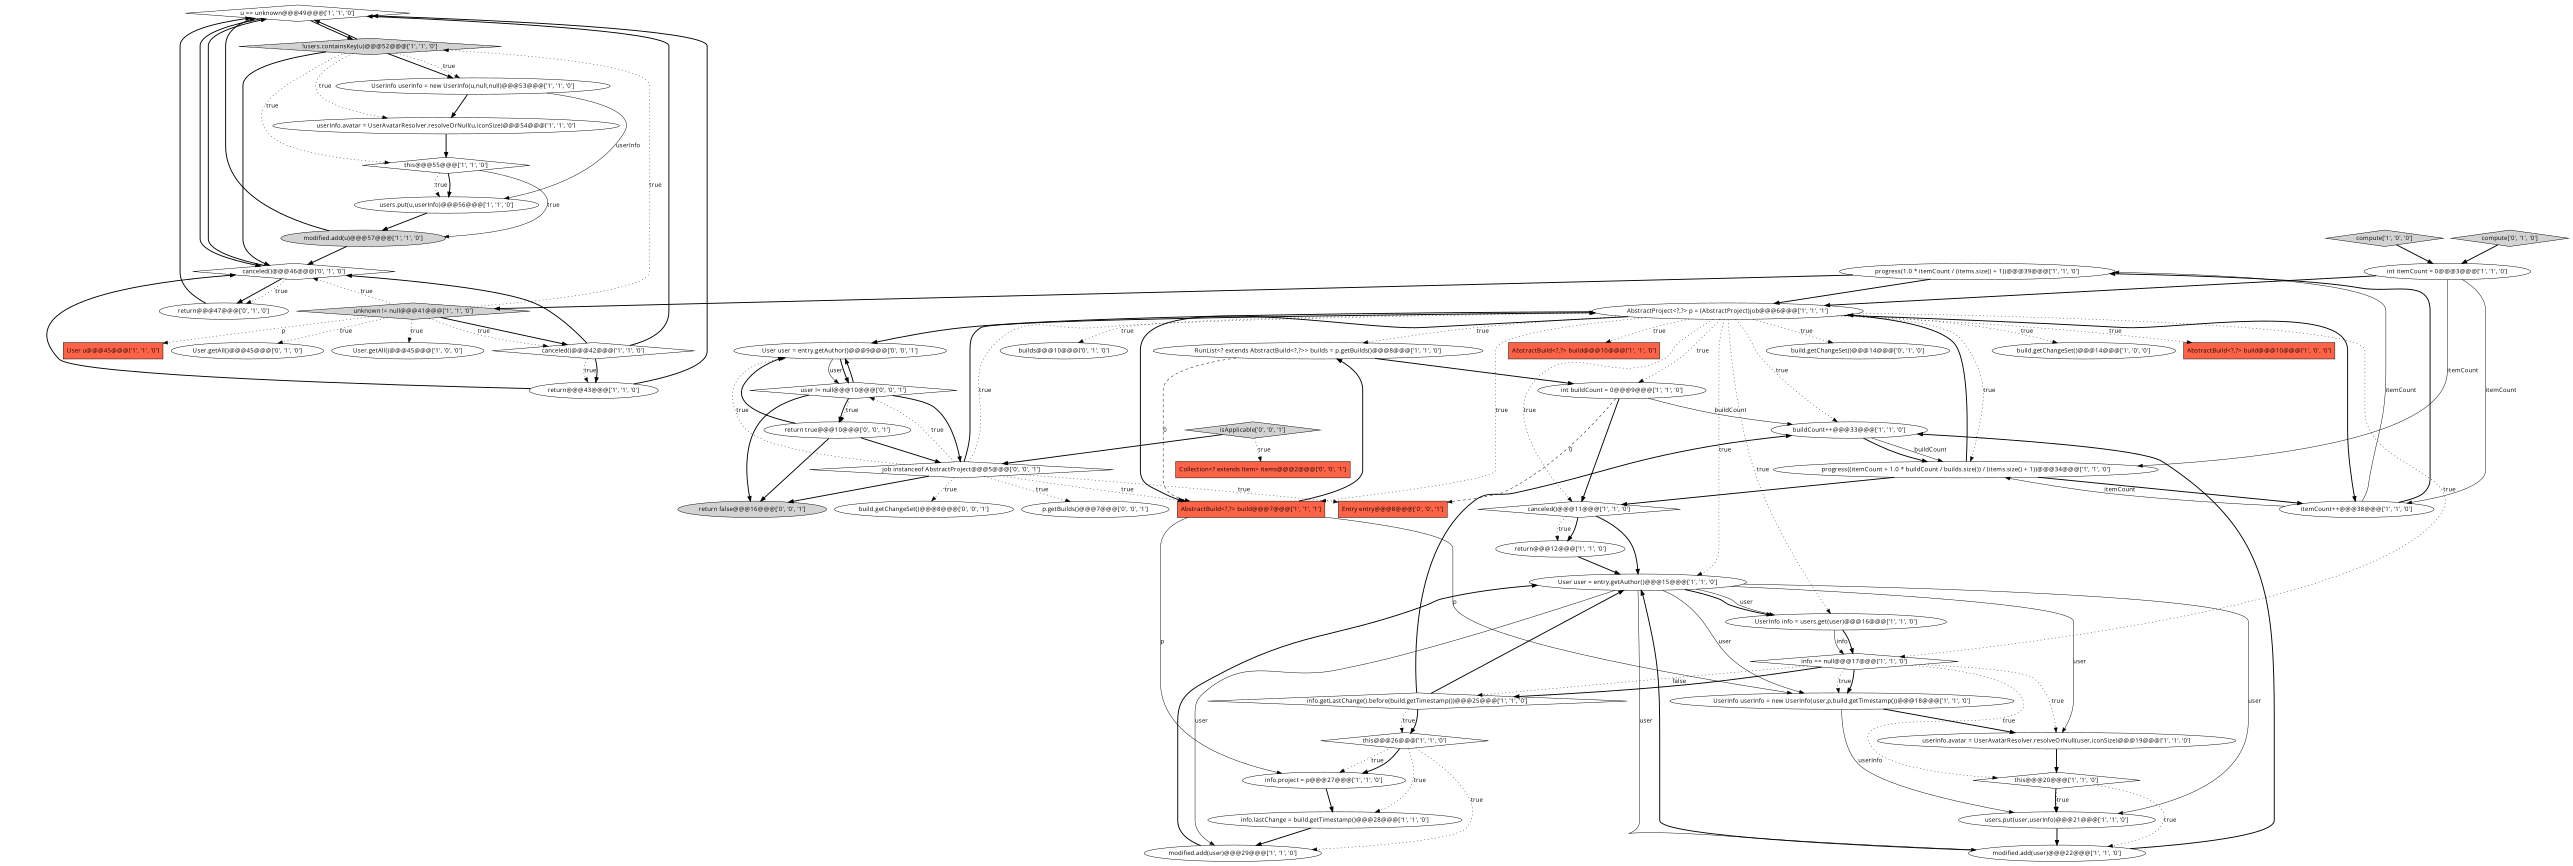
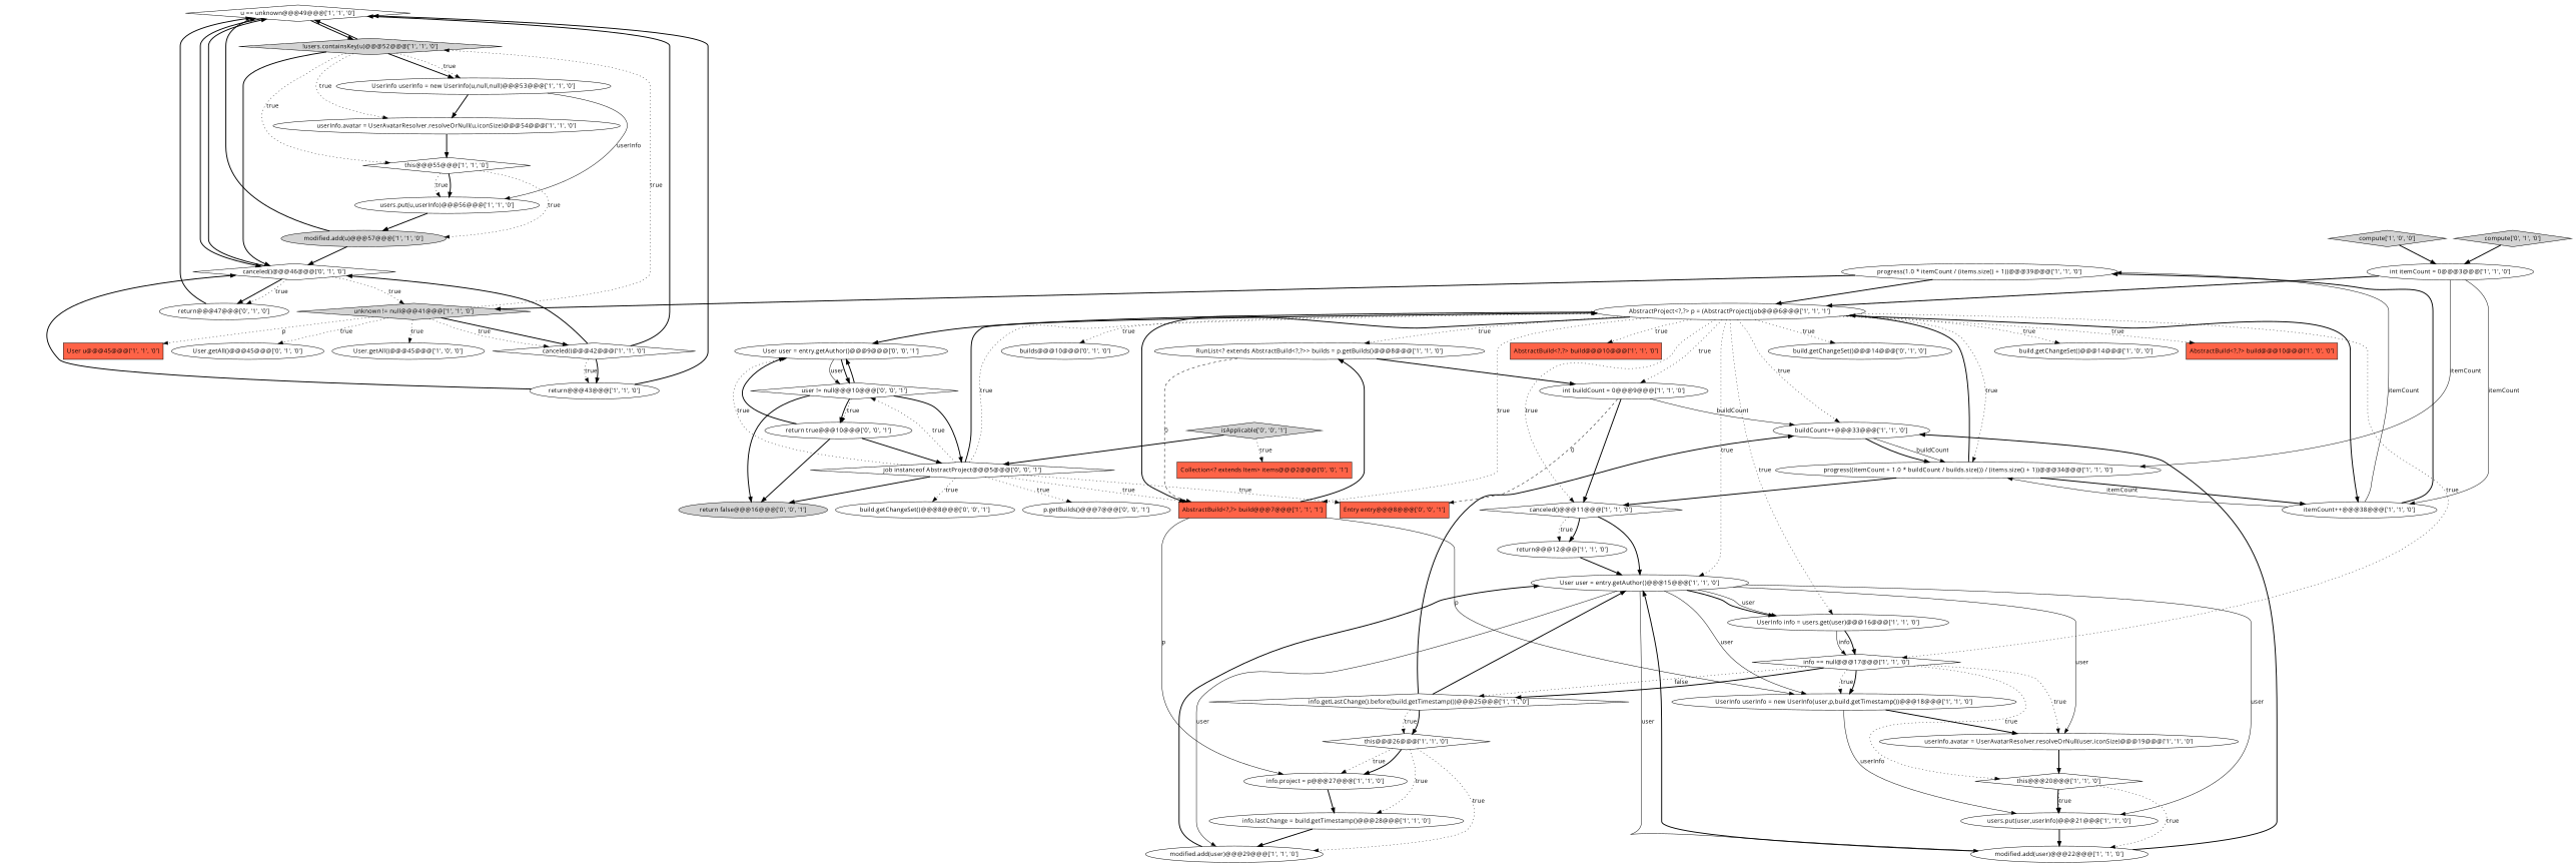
  digraph {
    fontname="Open Sans"
    node [fillcolor=white fontname="Open Sans" shape=ellipse style=filled]
    edge [fontname="Open Sans" style=bold]
    n1 [label="u == unknown@@@49@@@['1', '1', '0']" shape=diamond]
    n2 [fillcolor=lightgray label="!users.containsKey(u)@@@52@@@['1', '1', '0']" shape=diamond]
    n3 [label="canceled()@@@46@@@['0', '1', '0']" shape=diamond]
    n4 [label="this@@@55@@@['1', '1', '0']" shape=diamond]
    n5 [label="UserInfo userInfo = new UserInfo(u,null,null)@@@53@@@['1', '1', '0']"]
    n6 [label="userInfo.avatar = UserAvatarResolver.resolveOrNull(u,iconSize)@@@54@@@['1', '1', '0']"]
    n7 [label="return@@@47@@@['0', '1', '0']"]
    n8 [label="modified.add(user)@@@22@@@['1', '1', '0']"]
    n9 [label="buildCount++@@@33@@@['1', '1', '0']"]
    n10 [label="User user = entry.getAuthor()@@@15@@@['1', '1', '0']"]
    n11 [label="progress((itemCount + 1.0 * buildCount / builds.size()) / (items.size() + 1))@@@34@@@['1', '1', '0']"]
    n12 [label="UserInfo info = users.get(user)@@@16@@@['1', '1', '0']"]
    n13 [label="userInfo.avatar = UserAvatarResolver.resolveOrNull(user,iconSize)@@@19@@@['1', '1', '0']"]
    n14 [label="UserInfo userInfo = new UserInfo(user,p,build.getTimestamp())@@@18@@@['1', '1', '0']"]
    n15 [label="users.put(user,userInfo)@@@21@@@['1', '1', '0']"]
    n16 [label="modified.add(user)@@@29@@@['1', '1', '0']"]
    n17 [label="build.getChangeSet()@@@14@@@['0', '1', '0']"]
    n18 [fillcolor=lightgray label="modified.add(u)@@@57@@@['1', '1', '0']"]
    n19 [fillcolor=tomato label="Collection<? extends Item> items@@@2@@@['0', '0', '1']" shape=box]
    n20 [label="progress(1.0 * itemCount / (items.size() + 1))@@@39@@@['1', '1', '0']"]
    n21 [label="AbstractProject<?,?> p = (AbstractProject)job@@@6@@@['1', '1', '1']"]
    n22 [fillcolor=lightgray label="unknown != null@@@41@@@['1', '1', '0']" shape=diamond]
    n23 [label="canceled()@@@11@@@['1', '1', '0']" shape=diamond]
    n24 [label="int buildCount = 0@@@9@@@['1', '1', '0']"]
    n25 [label="itemCount++@@@38@@@['1', '1', '0']"]
    n26 [label="build.getChangeSet()@@@14@@@['1', '0', '0']"]
    n27 [label="RunList<? extends AbstractBuild<?,?>> builds = p.getBuilds()@@@8@@@['1', '1', '0']"]
    n28 [fillcolor=tomato label="AbstractBuild<?,?> build@@@10@@@['1', '0', '0']" shape=box]
    n29 [label="info == null@@@17@@@['1', '1', '0']" shape=diamond]
    n30 [label="builds@@@10@@@['0', '1', '0']"]
    n31 [fillcolor=tomato label="AbstractBuild<?,?> build@@@7@@@['1', '1', '1']" shape=box]
    n32 [label="User user = entry.getAuthor()@@@9@@@['0', '0', '1']"]
    n33 [fillcolor=tomato label="AbstractBuild<?,?> build@@@10@@@['1', '1', '0']" shape=box]
    n34 [label="User.getAll()@@@45@@@['1', '0', '0']"]
    n35 [label="canceled()@@@42@@@['1', '1', '0']" shape=diamond]
    n36 [fillcolor=tomato label="User u@@@45@@@['1', '1', '0']" shape=box]
    n37 [label="User.getAll()@@@45@@@['0', '1', '0']"]
    n38 [label="users.put(u,userInfo)@@@56@@@['1', '1', '0']"]
    n39 [label="return@@@12@@@['1', '1', '0']"]
    n40 [fillcolor=tomato label="Entry entry@@@8@@@['0', '0', '1']" shape=box]
    n41 [label="int itemCount = 0@@@3@@@['1', '1', '0']"]
    n42 [label="build.getChangeSet()@@@8@@@['0', '0', '1']"]
    n43 [label="this@@@20@@@['1', '1', '0']" shape=diamond]
    n44 [label="info.getLastChange().before(build.getTimestamp())@@@25@@@['1', '1', '0']" shape=diamond]
    n45 [label="info.project = p@@@27@@@['1', '1', '0']"]
    n46 [label="user != null@@@10@@@['0', '0', '1']" shape=diamond]
    n47 [label="this@@@26@@@['1', '1', '0']" shape=diamond]
    n48 [label="info.lastChange = build.getTimestamp()@@@28@@@['1', '1', '0']"]
    n49 [fillcolor=lightgray label="compute['0', '1', '0']" shape=diamond]
    n50 [label="return@@@43@@@['1', '1', '0']"]
    n51 [label="return true@@@10@@@['0', '0', '1']"]
    n52 [fillcolor=lightgray label="return false@@@16@@@['0', '0', '1']"]
    n53 [label="job instanceof AbstractProject@@@5@@@['0', '0', '1']" shape=diamond]
    n54 [label="p.getBuilds()@@@7@@@['0', '0', '1']"]
    n55 [fillcolor=lightgray label="isApplicable['0', '0', '1']" shape=diamond]
    n56 [fillcolor=lightgray label="compute['1', '0', '0']" shape=diamond]
    n1 -> n2
    n1 -> n3
    n2 -> n1
    n2 -> n3
    n2 -> n4 [label=true style=dotted]
    n2 -> n5
    n2 -> n5 [label=true style=dotted]
    n2 -> n6 [label=true style=dotted]
    n3 -> n1
    n3 -> n7
    n3 -> n7 [label=true style=dotted]
-   n4 -> n18 [label=true style=solid]
+   n4 -> n18 [label=true style=dotted]
    n4 -> n38
    n4 -> n38 [label=true style=dotted]
    n5 -> n6
    n5 -> n38 [label=userInfo style=solid]
    n6 -> n4
    n7 -> n1
    n8 -> n9
    n8 -> n10
    n9 -> n11
    n9 -> n11 [label=buildCount style=solid]
    n10 -> n8 [label=user style=solid]
    n10 -> n12 [label=user style=solid]
    n10 -> n12
    n10 -> n13 [label=user style=solid]
    n10 -> n14 [label=user style=solid]
    n10 -> n15 [label=user style=solid]
    n10 -> n16 [label=user style=solid]
    n11 -> n21
    n11 -> n23
    n11 -> n25
    n12 -> n29 [label=info style=solid]
    n12 -> n29
    n13 -> n43
    n14 -> n13
    n14 -> n15 [label=userInfo style=solid]
    n15 -> n8
    n16 -> n10
    n18 -> n1
    n18 -> n3
    n20 -> n21
    n20 -> n22
    n21 -> n9 [label=true style=dotted]
    n21 -> n10 [label=true style=dotted]
    n21 -> n11 [label=true style=dotted]
    n21 -> n12 [label=true style=dotted]
    n21 -> n17 [label=true style=dotted]
    n21 -> n23 [label=true style=dotted]
    n21 -> n24 [label=true style=dotted]
    n21 -> n25
    n21 -> n26 [label=true style=dotted]
    n21 -> n27 [label=true style=dotted]
    n21 -> n28 [label=true style=dotted]
    n21 -> n29 [label=true style=dotted]
    n21 -> n30 [label=true style=dotted]
    n21 -> n31
    n21 -> n31 [label=true style=dotted]
    n21 -> n32
    n21 -> n33 [label=true style=dotted]
    n22 -> n2 [label=true style=dotted]
-   n22 -> n3 [label=true style=dotted]
+   n3 -> n22 [label=true style=dotted]
    n22 -> n34 [label=true style=dotted]
    n22 -> n35
    n22 -> n35 [label=true style=dotted]
    n22 -> n36 [label=p style=dotted]
    n22 -> n37 [label=true style=dotted]
    n23 -> n10
    n23 -> n39
    n23 -> n39 [label=true style=dotted]
    n24 -> n9 [label=buildCount style=solid]
    n24 -> n23
    n24 -> n40 [label=0 style=dashed]
    n25 -> n11 [label=itemCount style=solid]
    n25 -> n20 [label=itemCount style=solid]
    n25 -> n20
    n27 -> n24
    n27 -> n31 [label=0 style=dashed]
    n29 -> n13 [label=true style=dotted]
    n29 -> n14 [label=true style=dotted]
    n29 -> n14
    n29 -> n43 [label=true style=dotted]
    n29 -> n44 [label=false style=dotted]
    n29 -> n44
    n31 -> n14 [label=p style=solid]
    n31 -> n27
    n31 -> n45 [label=p style=solid]
    n32 -> n46 [label=user style=solid]
    n32 -> n46
    n35 -> n1
    n35 -> n3
    n35 -> n50 [label=true style=dotted]
    n35 -> n50
    n38 -> n18
    n39 -> n10
    n41 -> n11 [label=itemCount style=solid]
    n41 -> n21
    n41 -> n25 [label=itemCount style=solid]
    n43 -> n8 [label=true style=dotted]
    n43 -> n15
    n43 -> n15 [label=true style=dotted]
    n44 -> n9
    n44 -> n10
    n44 -> n47 [label=true style=dotted]
    n44 -> n47
    n45 -> n48
    n46 -> n32
    n46 -> n51 [label=true style=dotted]
    n46 -> n51
    n46 -> n52
    n46 -> n53
    n47 -> n16 [label=true style=dotted]
    n47 -> n45 [label=true style=dotted]
    n47 -> n45
    n47 -> n48 [label=true style=dotted]
    n48 -> n16
    n49 -> n41
    n50 -> n1
    n50 -> n3
    n51 -> n32
    n51 -> n52
    n51 -> n53
    n53 -> n21
    n53 -> n21 [label=true style=dotted]
    n53 -> n31 [label=true style=dotted]
    n53 -> n32 [label=true style=dotted]
    n53 -> n40 [label=true style=dotted]
    n53 -> n42 [label=true style=dotted]
    n53 -> n46 [label=true style=dotted]
    n53 -> n52
    n53 -> n54 [label=true style=dotted]
    n55 -> n19 [label=true style=dotted]
    n55 -> n53
    n56 -> n41
  }
